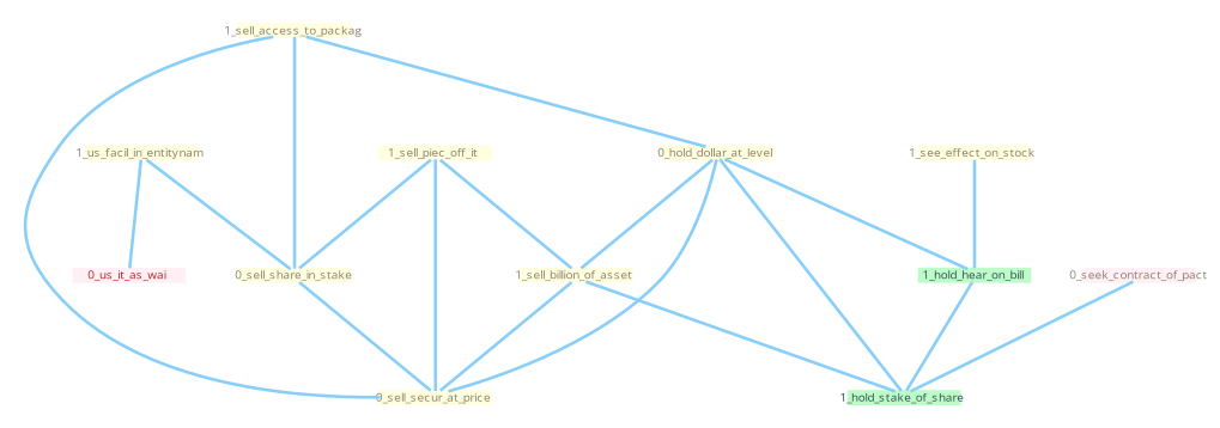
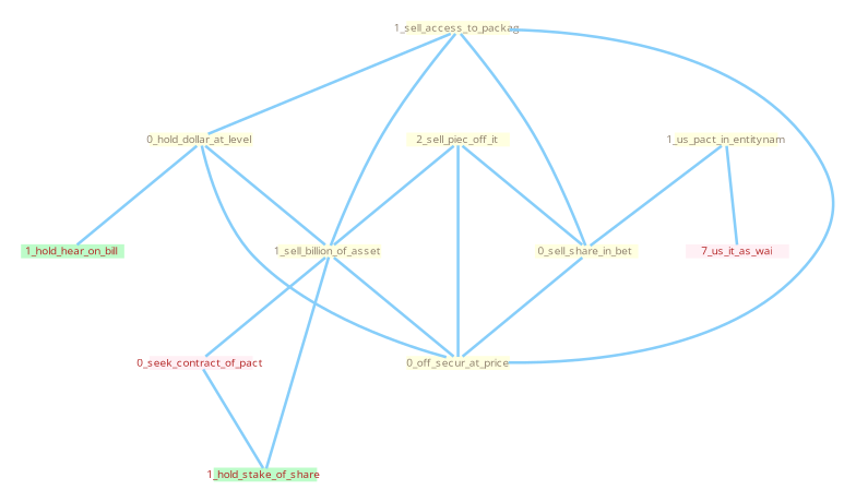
  graph {
    fontname="Open Sans"
    node [color="#ffffe0" fixedsize=true fontcolor="#8b7d6b" fontname="Open Sans" fontsize=4 shape=polygon style=filled]
    edge [color="#87cefa" fontname="Open Sans" w=1]
-   "1_us_facil_in_entitynam " [height=.06 width=.5]
+   "1_us_facil_in_entitynam " [height=.06 width=.5 label="1_us_pact_in_entitynam"]
    "1_sell_access_to_packag " [height=.06 width=.5]
    "0_hold_dollar_at_level " [height=.06 width=.5]
-   "1_see_effect_on_stock " [height=.06 width=.5]
-   "1_sell_piec_off_it " [height=.06 width=.5]
-   "0_sell_share_in_bet " [height=.06 width=.5 label="0_sell_share_in_stake"]
+   "1_sell_piec_off_it " [height=.06 width=.5 label="2_sell_piec_off_it"]
+   "0_sell_share_in_bet " [height=.06 width=.5]
    "1_sell_billion_of_asset " [height=.06 width=.5]
-   "0_sell_secur_at_price " [height=.06 width=.5]
-   "0_seek_contract_of_pact " [color="#fff0f5" height=.06 width=.5]
-   "0_us_it_as_wai " [color="#fff0f5" fontcolor="#b22222" height=.06 width=.5]
-   "1_hold_hear_on_bill " [color="#BDFCC9" fontcolor="#2f4f4f" height=.06 width=.5]
-   "1_hold_stake_of_share " [color="#BDFCC9" fontcolor="#2f4f4f" height=.06 width=.5]
+   "0_sell_secur_at_price " [height=.06 width=.5 label="0_off_secur_at_price"]
+   "0_seek_contract_of_pact " [color="#fff0f5" fontcolor="#b22222" height=.06 width=.5]
+   "0_us_it_as_wai " [color="#fff0f5" fontcolor="#b22222" height=.06 width=.5 label="7_us_it_as_wai"]
+   "1_hold_hear_on_bill " [color="#BDFCC9" fontcolor="#b22222" height=.06 width=.5]
+   "1_hold_stake_of_share " [color="#BDFCC9" fontcolor="#b22222" height=.06 width=.5]
    subgraph sub_1 {
      "1_us_facil_in_entitynam "
      "1_sell_access_to_packag "
      "0_hold_dollar_at_level "
-     "1_see_effect_on_stock "
      "1_sell_piec_off_it "
      "0_sell_share_in_bet "
      "1_sell_billion_of_asset "
      "0_sell_secur_at_price "
    }
    subgraph sub_2 {
      "0_seek_contract_of_pact "
      "0_us_it_as_wai "
    }
    "1_us_facil_in_entitynam " -- "0_sell_share_in_bet "
    "1_us_facil_in_entitynam " -- "0_us_it_as_wai "
    "1_sell_access_to_packag " -- "0_hold_dollar_at_level "
    "1_sell_access_to_packag " -- "0_sell_share_in_bet "
+   "1_sell_access_to_packag " -- "1_sell_billion_of_asset "
    "1_sell_access_to_packag " -- "0_sell_secur_at_price "
    "0_hold_dollar_at_level " -- "1_sell_billion_of_asset "
    "0_hold_dollar_at_level " -- "0_sell_secur_at_price "
    "0_hold_dollar_at_level " -- "1_hold_hear_on_bill "
-   "0_hold_dollar_at_level " -- "1_hold_stake_of_share "
-   "1_see_effect_on_stock " -- "1_hold_hear_on_bill "
    "1_sell_piec_off_it " -- "0_sell_share_in_bet "
    "1_sell_piec_off_it " -- "1_sell_billion_of_asset "
    "1_sell_piec_off_it " -- "0_sell_secur_at_price "
    "0_sell_share_in_bet " -- "0_sell_secur_at_price "
    "1_sell_billion_of_asset " -- "0_sell_secur_at_price "
+   "1_sell_billion_of_asset " -- "0_seek_contract_of_pact "
    "1_sell_billion_of_asset " -- "1_hold_stake_of_share "
    "0_seek_contract_of_pact " -- "1_hold_stake_of_share "
-   "1_hold_hear_on_bill " -- "1_hold_stake_of_share "
  }
